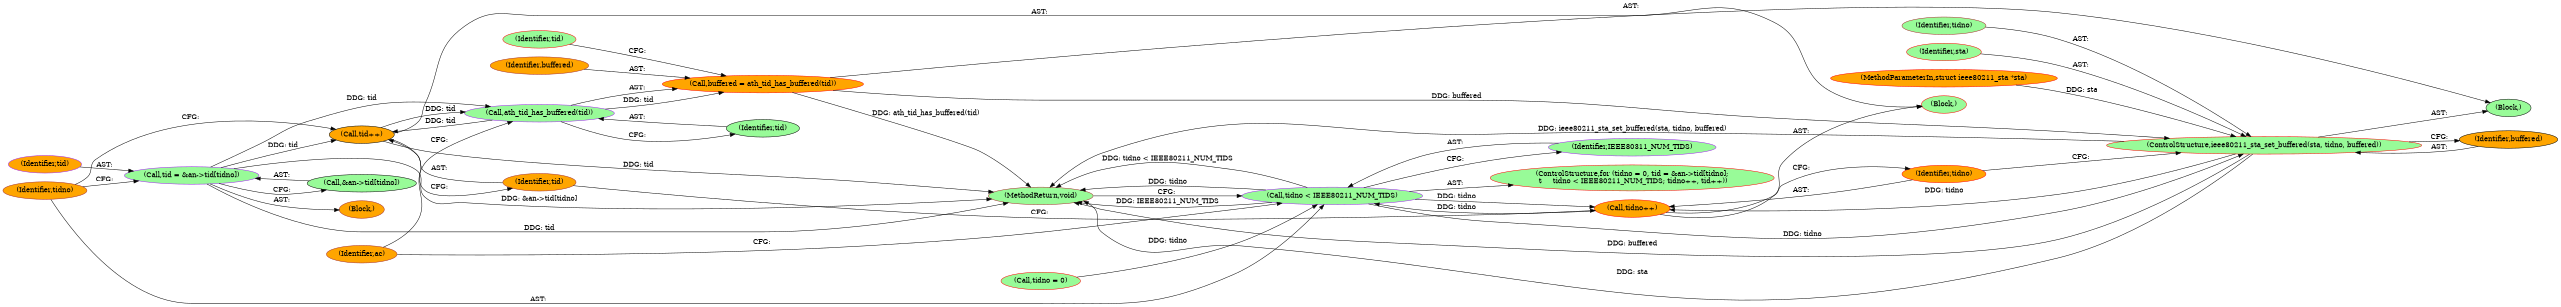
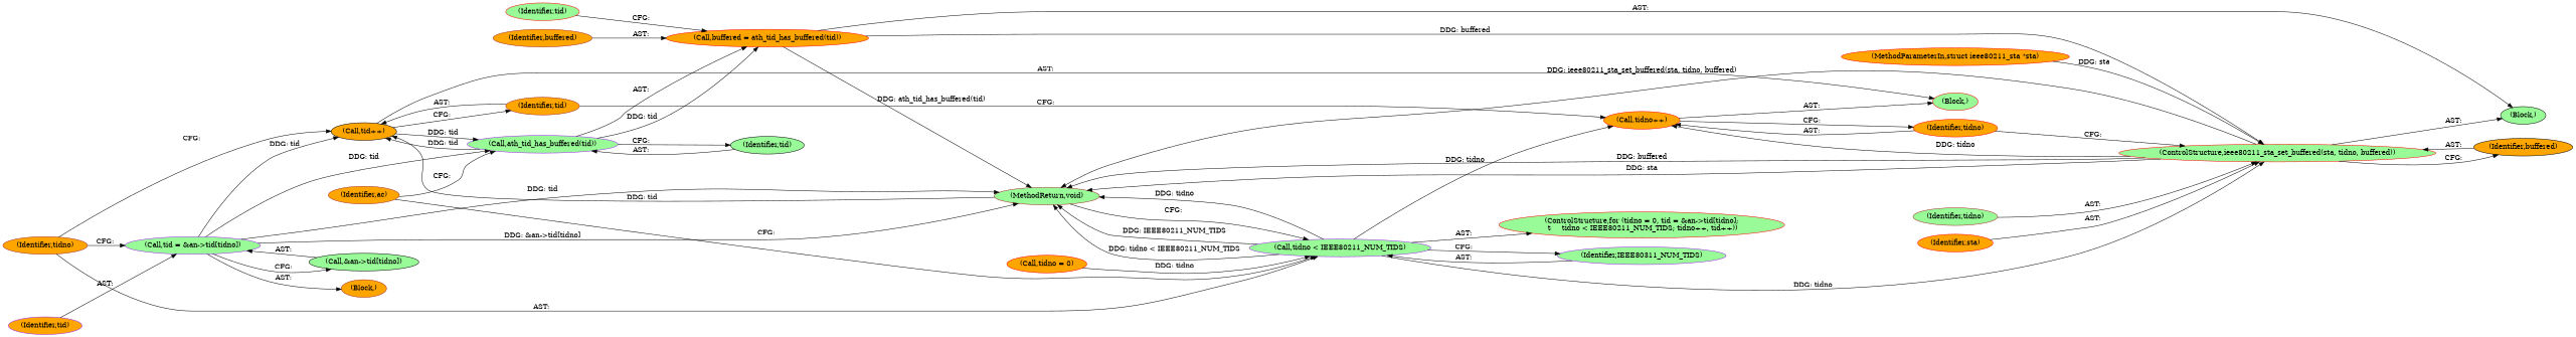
  digraph {
    rankdir=LR
    node [color=red fillcolor=palegreen style=filled]
    n1 [color=purple label="(Call,tid = &an->tid[tidno])"]
    n2 [color=black fillcolor=orange label="(Call,tid++)"]
    n3 [color=purple label="(Call,ath_tid_has_buffered(tid))"]
    n4 [color=brown fillcolor=orange label="(Block,)"]
    n5 [color=brown label="(MethodReturn,void)"]
    n6 [color=black label="(Call,&an->tid[tidno])"]
    n7 [color=brown fillcolor=orange label="(Identifier,tid)"]
    n8 [label="(Block,)"]
    n9 [fillcolor=orange label="(Call,buffered = ath_tid_has_buffered(tid))"]
    n10 [color=black label="(Identifier,tid)"]
    n11 [color=purple label="(Call,tidno < IEEE80211_NUM_TIDS)"]
    n12 [fillcolor=orange label="(Call,tidno++)"]
    n13 [label="(ControlStructure,ieee80211_sta_set_buffered(sta, tidno, buffered))"]
    n14 [color=black label="(Block,)"]
    n15 [color=black fillcolor=orange label="(Identifier,buffered)"]
    n16 [fillcolor=orange label="(Identifier,tidno)"]
    n17 [color=purple label="(Identifier,IEEE80311_NUM_TIDS)"]
    n18 [label="(ControlStructure,for (tidno = 0, tid = &an->tid[tidno];\n \t     tidno < IEEE80211_NUM_TIDS; tidno++, tid++))"]
    n19 [color=purple fillcolor=orange label="(Identifier,tid)"]
    n20 [color=brown fillcolor=orange label="(Identifier,buffered)"]
    n21 [label="(Identifier,tid)"]
    n22 [color=brown label="(Identifier,tidno)"]
-   n23 [label="(Identifier,sta)"]
+   n23 [fillcolor=orange label="(Identifier,sta)"]
    n24 [color=brown fillcolor=orange label="(Identifier,ac)"]
-   n25 [label="(Call,tidno = 0)"]
+   n25 [fillcolor=orange label="(Call,tidno = 0)"]
    n26 [fillcolor=orange label="(MethodParameterIn,struct ieee80211_sta *sta)"]
    n27 [color=brown fillcolor=orange label="(Identifier,tidno)"]
    n1 -> n2 [label="DDG: tid"]
    n1 -> n3 [label="DDG: tid"]
    n1 -> n4 [label="AST: "]
    n1 -> n5 [label="DDG: &an->tid[tidno]"]
    n1 -> n5 [label="DDG: tid"]
    n1 -> n6 [label="CFG: "]
    n2 -> n3 [label="DDG: tid"]
-   n2 -> n5 [label="DDG: tid"]
+   n5 -> n2 [label="DDG: tid"]
    n2 -> n7 [label="CFG: "]
    n2 -> n8 [label="AST: "]
    n3 -> n2 [label="DDG: tid"]
    n3 -> n9 [label="AST: "]
    n3 -> n9 [label="DDG: tid"]
    n3 -> n10 [label="CFG: "]
    n5 -> n11 [label="CFG: "]
    n6 -> n1 [label="AST: "]
    n7 -> n2 [label="AST: "]
    n7 -> n12 [label="CFG: "]
    n9 -> n5 [label="DDG: ath_tid_has_buffered(tid)"]
    n9 -> n13 [label="DDG: buffered"]
    n9 -> n14 [label="AST: "]
    n10 -> n3 [label="AST: "]
    n11 -> n5 [label="DDG: IEEE80211_NUM_TIDS"]
    n11 -> n5 [label="DDG: tidno < IEEE80211_NUM_TIDS"]
    n11 -> n5 [label="DDG: tidno"]
    n11 -> n12 [label="DDG: tidno"]
    n11 -> n13 [label="DDG: tidno"]
    n11 -> n17 [label="CFG: "]
    n11 -> n18 [label="AST: "]
    n12 -> n8 [label="AST: "]
-   n12 -> n11 [label="DDG: tidno"]
    n12 -> n16 [label="CFG: "]
    n13 -> n5 [label="DDG: buffered"]
    n13 -> n5 [label="DDG: sta"]
    n13 -> n5 [label="DDG: ieee80211_sta_set_buffered(sta, tidno, buffered)"]
    n13 -> n12 [label="DDG: tidno"]
    n13 -> n14 [label="AST: "]
    n13 -> n15 [label="CFG: "]
    n15 -> n13 [label="AST: "]
    n16 -> n12 [label="AST: "]
    n16 -> n13 [label="CFG: "]
    n17 -> n11 [label="AST: "]
    n19 -> n1 [label="AST: "]
    n20 -> n9 [label="AST: "]
    n21 -> n9 [label="CFG: "]
    n22 -> n13 [label="AST: "]
    n23 -> n13 [label="AST: "]
    n24 -> n3 [label="CFG: "]
    n24 -> n11 [label="CFG: "]
    n25 -> n11 [label="DDG: tidno"]
    n26 -> n13 [label="DDG: sta"]
    n27 -> n1 [label="CFG: "]
    n27 -> n2 [label="CFG: "]
    n27 -> n11 [label="AST: "]
  }
